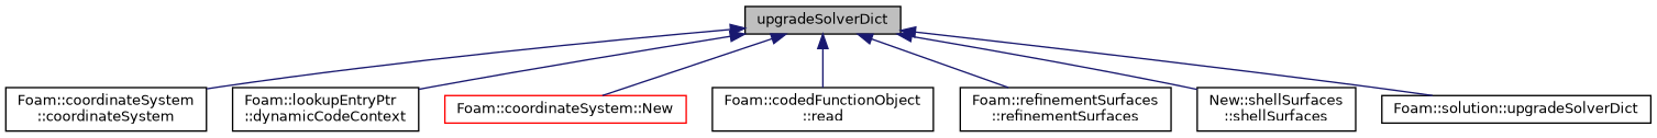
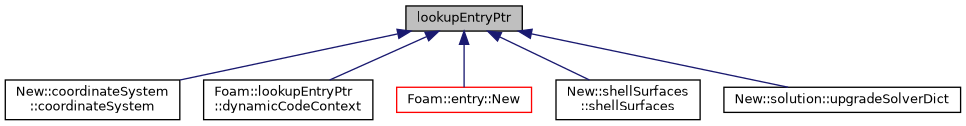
  digraph {
    rankdir=TB
    node [color=black fontname=Helvetica fontsize=10 shape=record]
    edge [color=midnightblue dir=back fontname=Helvetica fontsize=10 labelfontname=Helvetica labelfontsize=10 style=solid]
-   n1 [fillcolor=grey75 fontcolor=black height=0.2 label=upgradeSolverDict style=filled width=0.4]
-   n2 [height=0.2 label="Foam::coordinateSystem\l::coordinateSystem" width=0.4]
+   n1 [fillcolor=grey75 fontcolor=black height=0.2 label=lookupEntryPtr style=filled width=0.4]
+   n2 [height=0.2 label="New::coordinateSystem\l::coordinateSystem" width=0.4]
    n3 [height=0.2 label="Foam::lookupEntryPtr\l::dynamicCodeContext" width=0.4]
-   n4 [color=red height=0.2 label="Foam::coordinateSystem::New" width=0.4]
-   n5 [height=0.2 label="Foam::codedFunctionObject\l::read" width=0.4]
-   n6 [height=0.2 label="Foam::refinementSurfaces\l::refinementSurfaces" width=0.4]
+   n4 [color=red height=0.2 label="Foam::entry::New" width=0.4]
    n7 [height=0.2 label="New::shellSurfaces\l::shellSurfaces" width=0.4]
-   n8 [height=0.2 label="Foam::solution::upgradeSolverDict" width=0.4]
+   n8 [height=0.2 label="New::solution::upgradeSolverDict" width=0.4]
    n1 -> n2
    n1 -> n3
    n1 -> n4
-   n1 -> n5
-   n1 -> n6
    n1 -> n7
    n1 -> n8
  }
